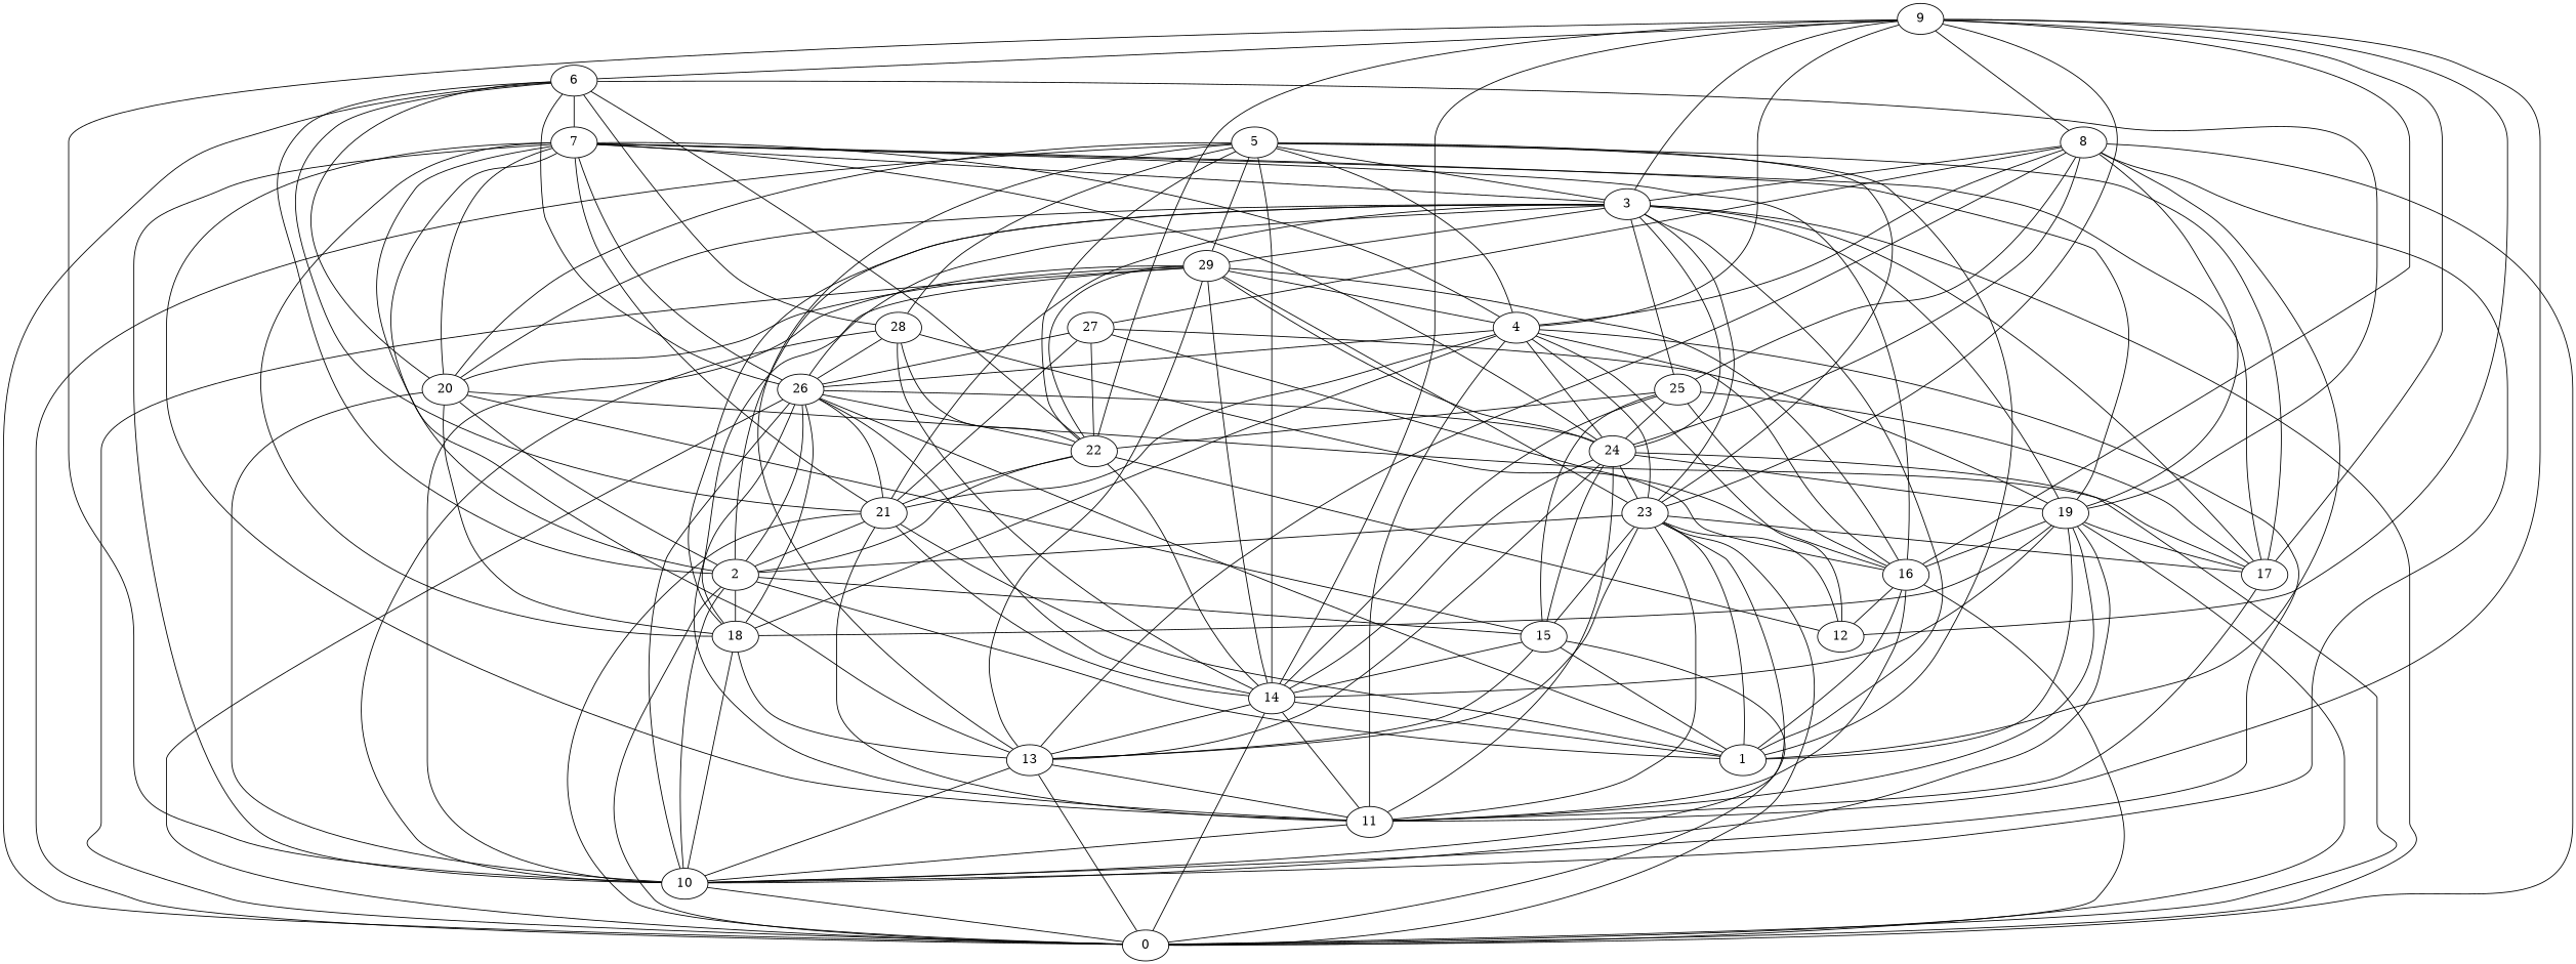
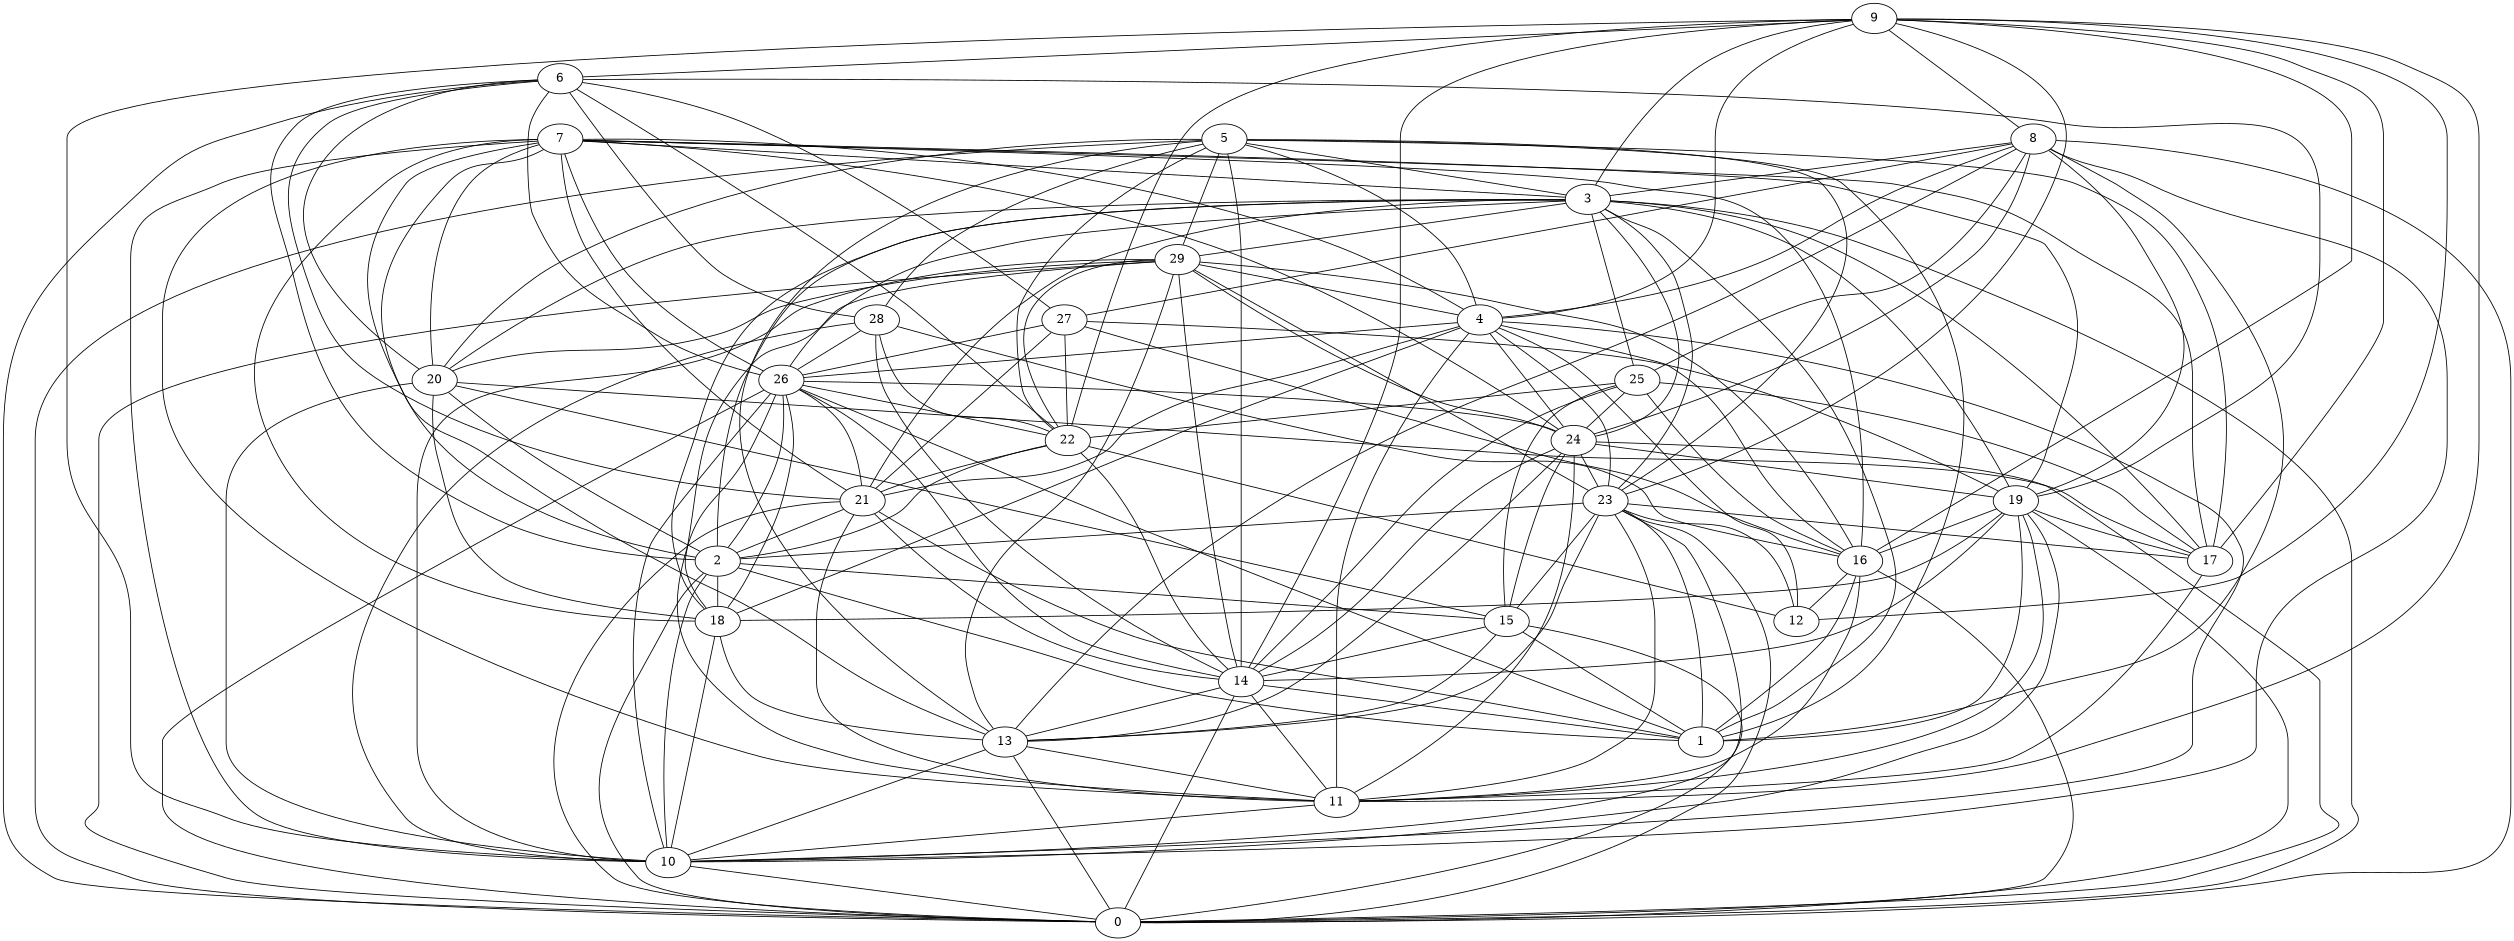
  digraph {
    edge [color=black dir=none]
    19
    16
    18
    1
    17
    10
    14
    0
    11
    12
    13
    28
    26
    22
    21
    2
    24
    7
    3
    20
    4
    29
    23
    25
    27
    6
    15
    9
    8
    5
    subgraph sub_1 {
      19
      16
      18
      1
      17
      10
      14
      0
      11
      12
      13
      28
      26
      22
      21
      2
      24
      7
      3
      20
      4
      29
      23
      25
      27
      6
      15
      9
      8
      5
    }
    19 -> 16
    19 -> 18
    19 -> 1
    19 -> 17
    19 -> 10
    19 -> 14
    19 -> 0
    19 -> 11
    16 -> 1
    16 -> 0
    16 -> 11
    16 -> 12
    18 -> 10
    18 -> 13
    17 -> 11
    10 -> 0
    14 -> 1
    14 -> 0
    14 -> 11
    14 -> 13
    11 -> 10
    13 -> 10
    13 -> 0
    13 -> 11
    28 -> 16
    28 -> 10
    28 -> 14
    28 -> 26
    28 -> 22
    26 -> 18
    26 -> 1
    26 -> 10
    26 -> 14
    26 -> 0
    26 -> 11
    26 -> 22
    26 -> 21
    26 -> 2
    26 -> 24
    22 -> 14
    22 -> 12
    22 -> 21
    22 -> 2
    21 -> 1
    21 -> 14
    21 -> 0
    21 -> 11
    21 -> 2
    2 -> 18
    2 -> 1
    2 -> 10
    2 -> 0
    2 -> 15
    24 -> 19
    24 -> 14
    24 -> 0
    24 -> 11
    24 -> 13
    24 -> 23
    24 -> 15
    7 -> 19
    7 -> 16
    7 -> 18
    7 -> 17
    7 -> 10
    7 -> 11
    7 -> 13
    7 -> 26
    7 -> 21
    7 -> 2
    7 -> 24
    7 -> 3
    7 -> 20
    7 -> 4
    3 -> 19
    3 -> 18
    3 -> 1
    3 -> 17
    3 -> 0
    3 -> 26
    3 -> 21
    3 -> 2
    3 -> 24
    3 -> 20
    3 -> 29
    3 -> 23
    3 -> 25
    20 -> 18
    20 -> 17
    20 -> 10
    20 -> 2
    20 -> 15
    4 -> 16
    4 -> 18
    4 -> 10
    4 -> 11
    4 -> 12
    4 -> 26
    4 -> 21
    4 -> 24
    4 -> 23
    29 -> 16
    29 -> 18
    29 -> 10
    29 -> 14
    29 -> 0
    29 -> 13
    29 -> 22
    29 -> 24
    29 -> 20
    29 -> 4
    29 -> 23
    23 -> 1
    23 -> 17
    23 -> 10
    23 -> 0
    23 -> 11
    23 -> 12
    23 -> 13
    23 -> 2
    23 -> 15
    25 -> 16
    25 -> 17
    25 -> 14
    25 -> 22
    25 -> 24
    25 -> 15
    27 -> 19
    27 -> 16
    27 -> 26
    27 -> 22
    27 -> 21
    6 -> 19
    6 -> 0
    6 -> 28
    6 -> 26
    6 -> 22
    6 -> 21
    6 -> 2
    6 -> 20
-   6 -> 7
+   6 -> 27
    15 -> 1
    15 -> 14
    15 -> 0
    15 -> 13
    9 -> 16
    9 -> 17
    9 -> 10
    9 -> 14
    9 -> 11
    9 -> 12
    9 -> 22
    9 -> 3
    9 -> 4
    9 -> 23
    9 -> 6
    9 -> 8
    8 -> 19
    8 -> 1
    8 -> 10
    8 -> 0
    8 -> 13
    8 -> 24
    8 -> 3
    8 -> 4
    8 -> 25
    8 -> 27
    5 -> 1
    5 -> 17
    5 -> 14
    5 -> 0
    5 -> 13
    5 -> 28
    5 -> 22
    5 -> 3
    5 -> 20
    5 -> 4
    5 -> 29
    5 -> 23
  }
